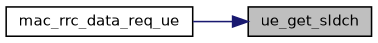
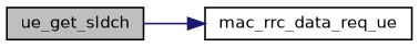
  digraph {
    rankdir=LR
    node [color=black fontname=Helvetica fontsize=10 shape=record style=filled]
    n1 [fillcolor=grey75 fontcolor=black height=0.2 label=ue_get_sldch width=0.4]
    n2 [fillcolor=white height=0.2 label=mac_rrc_data_req_ue width=0.4]
-   n2 -> n1 [color=midnightblue fontname=Helvetica fontsize=10 labelfontname=Helvetica labelfontsize=10 style=solid]
+   n1 -> n2 [color=midnightblue fontname=Helvetica fontsize=10 labelfontname=Helvetica labelfontsize=10 style=solid]
  }
